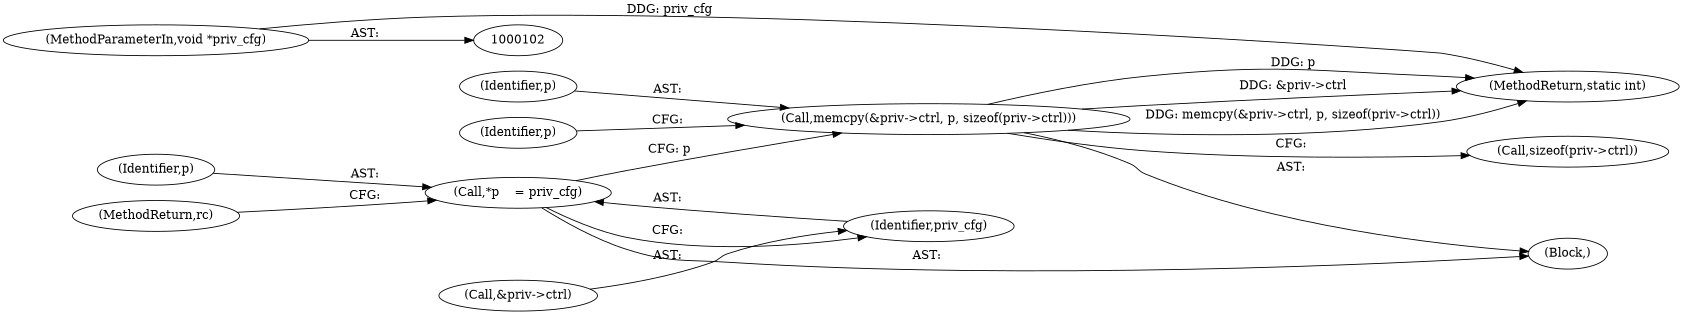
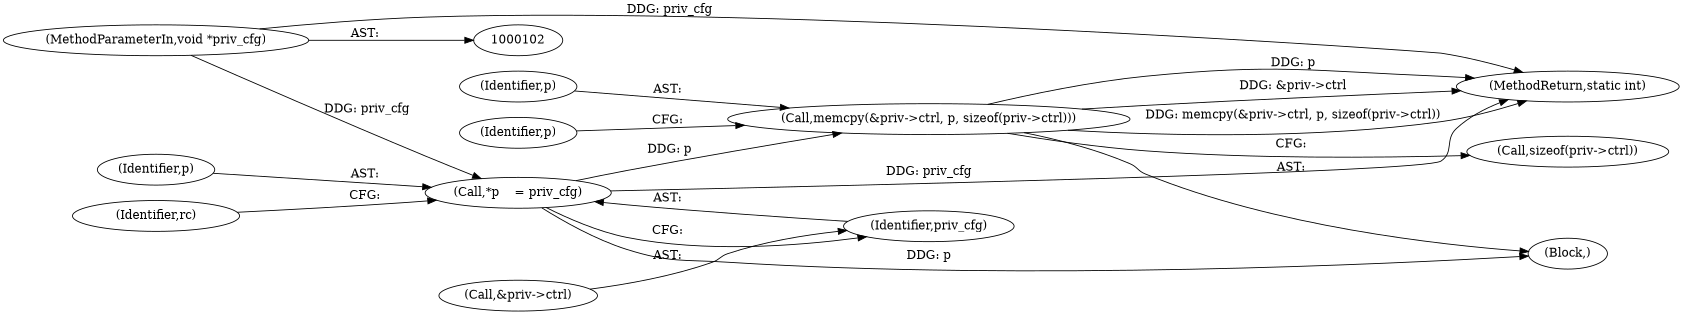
  digraph {
    rankdir=LR
    n1 [label="(Call,memcpy(&priv->ctrl, p, sizeof(priv->ctrl)))"]
    n2 [label="(Call,sizeof(priv->ctrl))"]
    n3 [label="(Block,)"]
    n4 [label="(MethodReturn,static int)"]
    n5 [label="(Call,*p    = priv_cfg)"]
    n6 [label="(Identifier,priv_cfg)"]
    n7 [label="(MethodParameterIn,void *priv_cfg)"]
    1000102
    n9 [label="(Identifier,p)"]
    n10 [label="(Identifier,p)"]
    n11 [label="(Identifier,p)"]
    n12 [label="(Call,&priv->ctrl)"]
-   n13 [label="(MethodReturn,rc)"]
+   n13 [label="(Identifier,rc)"]
    n1 -> n2 [label="CFG: "]
    n1 -> n3 [label="AST: "]
    n1 -> n4 [label="DDG: &priv->ctrl"]
    n1 -> n4 [label="DDG: memcpy(&priv->ctrl, p, sizeof(priv->ctrl))"]
    n1 -> n4 [label="DDG: p"]
-   n5 -> n1 [label="CFG: p"]
-   n5 -> n3 [label="AST: "]
+   n5 -> n1 [label="DDG: p"]
+   n5 -> n3 [label="DDG: p"]
+   n5 -> n4 [label="DDG: priv_cfg"]
    n5 -> n6 [label="CFG: "]
    n6 -> n5 [label="AST: "]
    n7 -> n4 [label="DDG: priv_cfg"]
+   n7 -> n5 [label="DDG: priv_cfg"]
    n7 -> 1000102 [label="AST: "]
    n9 -> n1 [label="CFG: "]
    n10 -> n5 [label="AST: "]
    n11 -> n1 [label="AST: "]
    n12 -> n6 [label="AST: "]
    n13 -> n5 [label="CFG: "]
  }
